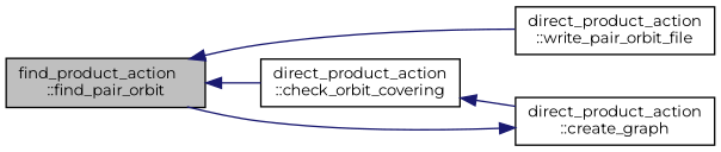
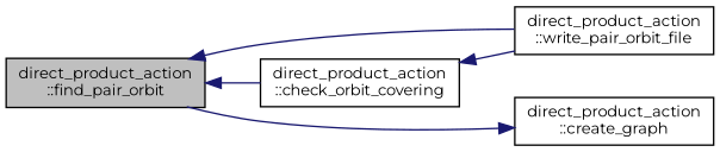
  digraph {
    fontname=Montserrat
    rankdir=LR
    node [color=black fillcolor=white fontname=Montserrat fontsize=10 shape=record style=filled]
    edge [color=midnightblue dir=back fontname=Montserrat fontsize=10 labelfontname=Helvetica labelfontsize=10 style=solid]
-   n1 [fillcolor=grey75 fontcolor=black height=0.2 label="find_product_action\l::find_pair_orbit" width=0.4]
+   n1 [fillcolor=grey75 fontcolor=black height=0.2 label="direct_product_action\l::find_pair_orbit" width=0.4]
    n2 [height=0.2 label="direct_product_action\l::write_pair_orbit_file" width=0.4]
    n3 [height=0.2 label="direct_product_action\l::check_orbit_covering" width=0.4]
    n4 [height=0.2 label="direct_product_action\l::create_graph" width=0.4]
    n1 -> n2
    n1 -> n3
-   n3 -> n4
+   n3 -> n2
    n4 -> n1
  }
